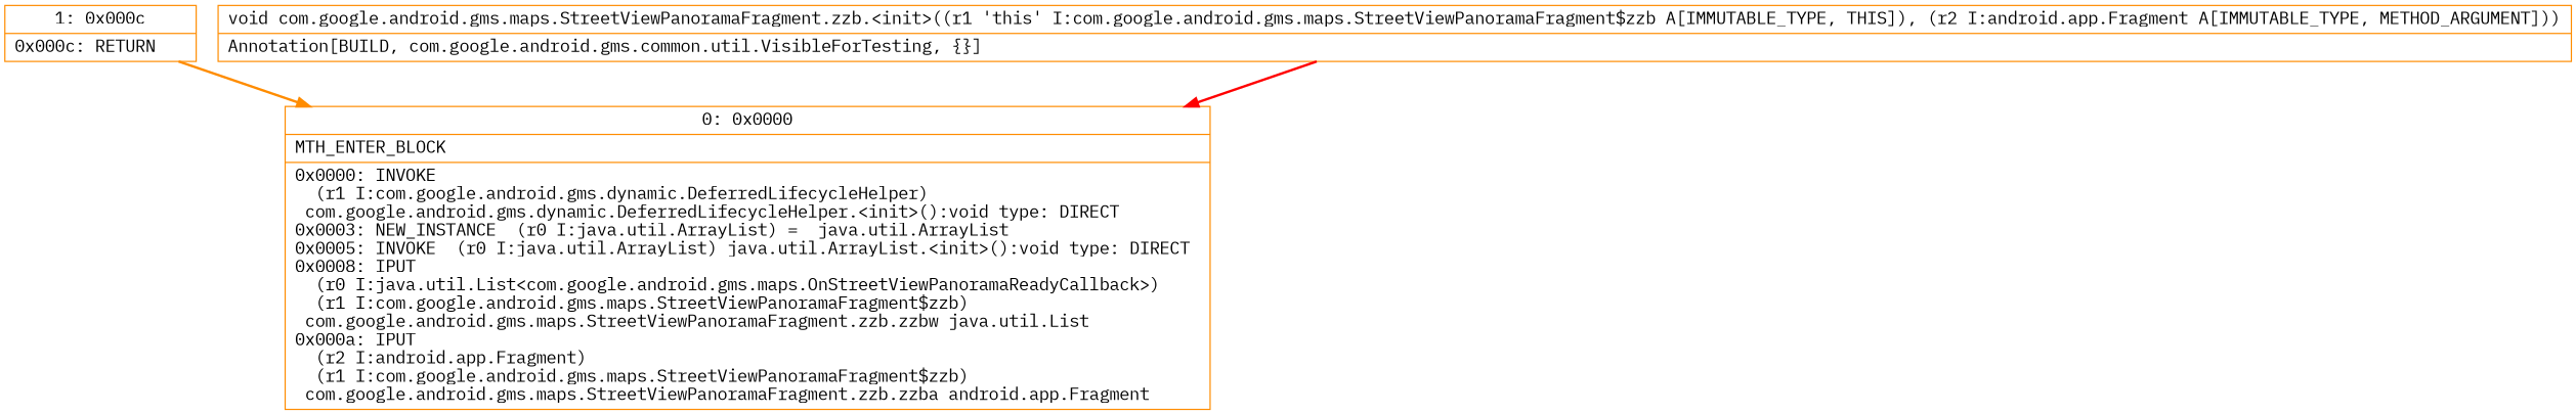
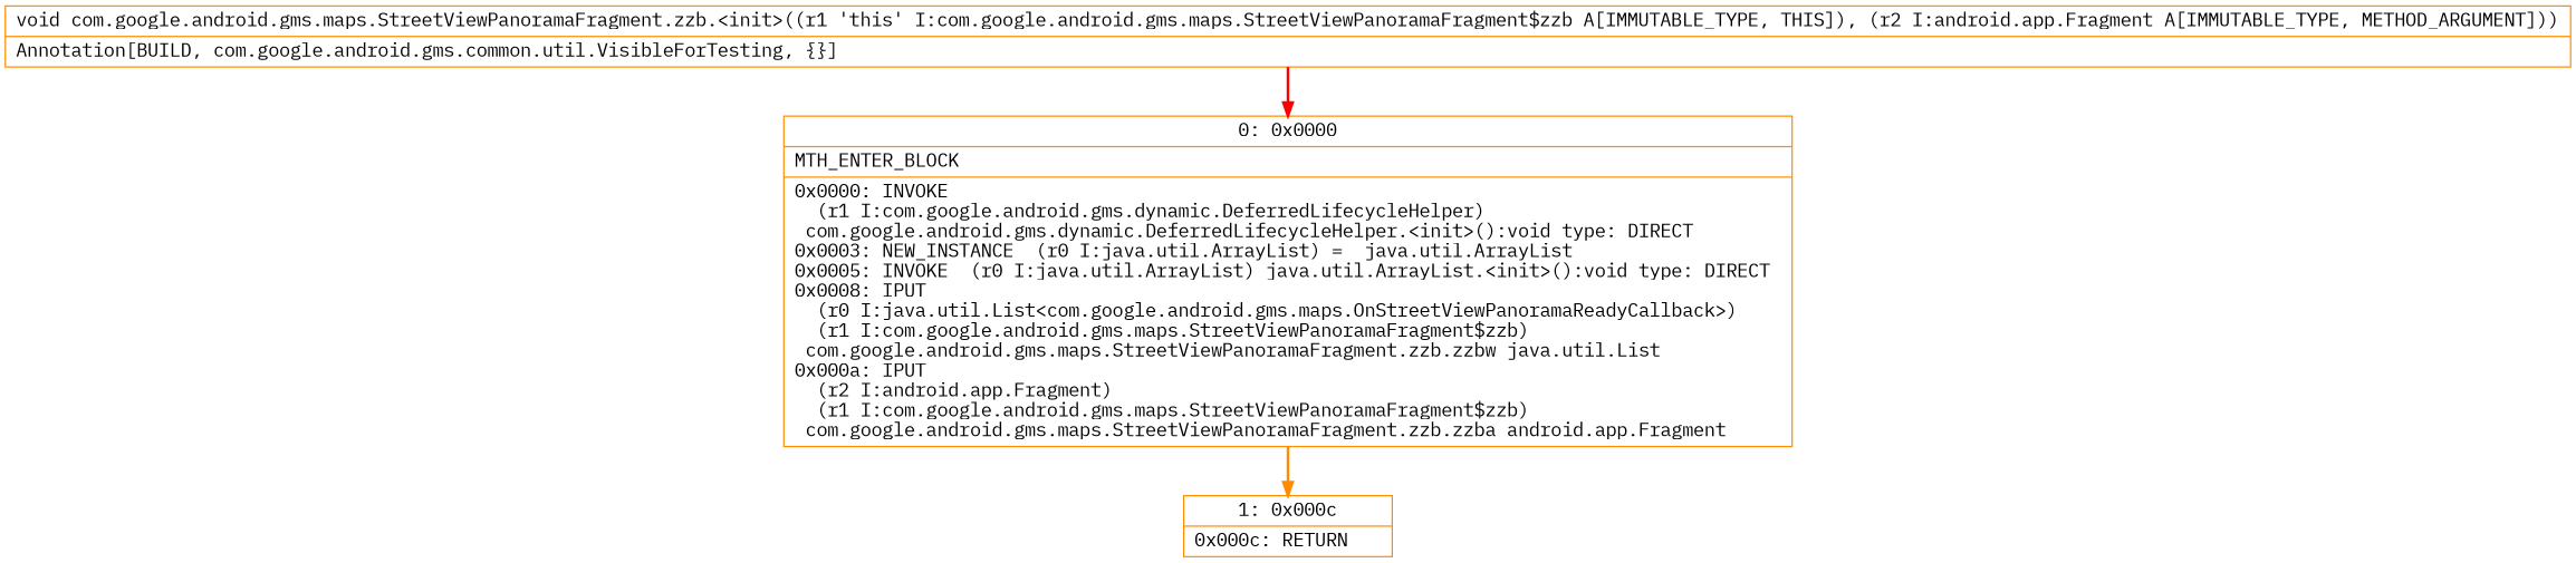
  digraph {
    fontname="IBM Plex Mono"
    node [shape=record color=darkorange fontname="IBM Plex Mono"]
    edge [style=bold fontname="IBM Plex Mono"]
    n1 [label="{0\:\ 0x0000|MTH_ENTER_BLOCK\l|0x0000: INVOKE  \l  (r1 I:com.google.android.gms.dynamic.DeferredLifecycleHelper)\l com.google.android.gms.dynamic.DeferredLifecycleHelper.\<init\>():void type: DIRECT \l0x0003: NEW_INSTANCE  (r0 I:java.util.ArrayList) =  java.util.ArrayList \l0x0005: INVOKE  (r0 I:java.util.ArrayList) java.util.ArrayList.\<init\>():void type: DIRECT \l0x0008: IPUT  \l  (r0 I:java.util.List\<com.google.android.gms.maps.OnStreetViewPanoramaReadyCallback\>)\l  (r1 I:com.google.android.gms.maps.StreetViewPanoramaFragment$zzb)\l com.google.android.gms.maps.StreetViewPanoramaFragment.zzb.zzbw java.util.List \l0x000a: IPUT  \l  (r2 I:android.app.Fragment)\l  (r1 I:com.google.android.gms.maps.StreetViewPanoramaFragment$zzb)\l com.google.android.gms.maps.StreetViewPanoramaFragment.zzb.zzba android.app.Fragment \l}"]
    n2 [label="{1\:\ 0x000c|0x000c: RETURN   \l}"]
    n3 [label="{void com.google.android.gms.maps.StreetViewPanoramaFragment.zzb.\<init\>((r1 'this' I:com.google.android.gms.maps.StreetViewPanoramaFragment$zzb A[IMMUTABLE_TYPE, THIS]), (r2 I:android.app.Fragment A[IMMUTABLE_TYPE, METHOD_ARGUMENT]))  | Annotation[BUILD, com.google.android.gms.common.util.VisibleForTesting, \{\}]\l}"]
-   n2 -> n1 [color=darkorange]
+   n1 -> n2 [color=darkorange]
    n3 -> n1 [color=red]
  }
